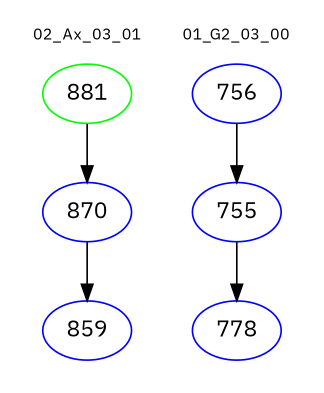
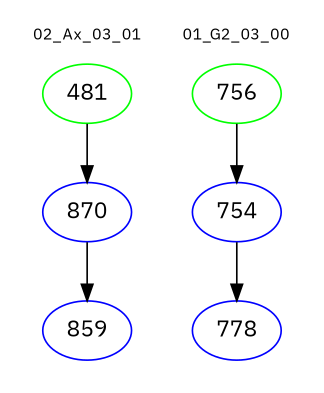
  digraph {
    fontname="IBM Plex Sans"
    node [color=blue fontname="IBM Plex Sans"]
    edge [color=black fontname="IBM Plex Sans"]
-   n1 [color=green label=881]
+   n1 [color=green label=481]
    n2 [label=870]
    n3 [label=859]
-   n4 [label=756]
-   n5 [label=755]
+   n4 [color=green label=756]
+   n5 [label=754]
    n6 [label=778]
    subgraph cluster_1 {
      color=white
      fontsize=10
      label="02_Ax_03_01"
      n1
      n2
      n3
    }
    subgraph cluster_2 {
      color=white
      fontsize=10
      label="01_G2_03_00"
      n4
      n5
      n6
    }
    n1 -> n2
    n2 -> n3
    n4 -> n5
    n5 -> n6
  }
